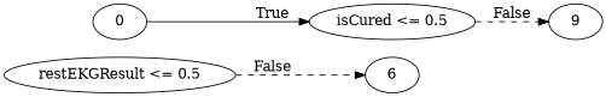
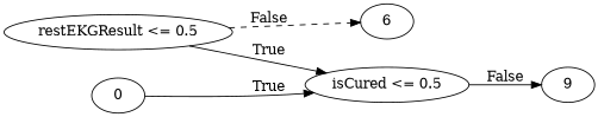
  digraph {
    rankdir=LR
    n1 [label="restEKGResult <= 0.5"]
    n2 [label="isCured <= 0.5"]
    n3 [label=6]
    n4 [label=9]
    n5 [label=0]
+   n1 -> n2 [label=True]
    n1 -> n3 [label=False style=dashed]
-   n2 -> n4 [label=False style=dashed]
+   n2 -> n4 [label=False style=solid]
    n5 -> n2 [label=True]
  }
